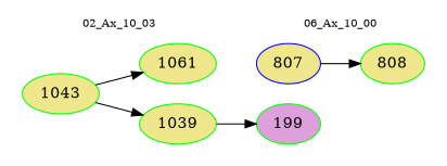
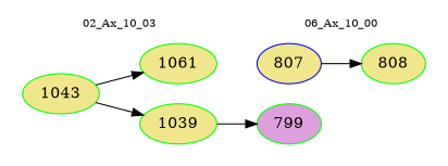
  digraph {
    rankdir=LR
    node [color=green fillcolor=khaki style=filled]
    edge [color=black]
    n1 [color=blue label=807]
-   n2 [fillcolor=plum label=199]
+   n2 [fillcolor=plum label=799]
    n3 [label=808]
    n4 [label=1043]
    n5 [label=1039]
    n6 [label=1061]
    subgraph cluster_1 {
      color=white
      fontsize=10
      label="06_Ax_10_00"
      n1
      n2
      n3
    }
    subgraph cluster_2 {
      color=white
      fontsize=10
      label="02_Ax_10_03"
      n4
      n5
      n6
    }
    n1 -> n3
    n4 -> n5
    n4 -> n6
    n5 -> n2
  }
